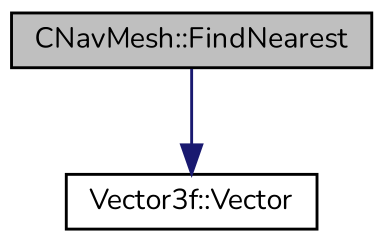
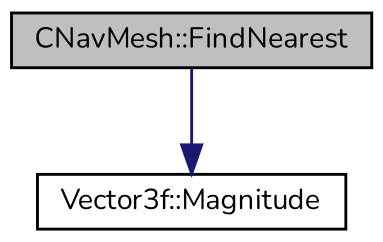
  digraph {
    rankdir=TB
    fontname=Nunito
    node [color=black fontname=Nunito fontsize=10 shape=record style=filled]
    n1 [fillcolor=grey75 fontcolor=black height=0.2 label="CNavMesh::FindNearest" width=0.4]
-   n2 [fillcolor=white height=0.2 label="Vector3f::Vector" width=0.4]
+   n2 [fillcolor=white height=0.2 label="Vector3f::Magnitude" width=0.4]
    n1 -> n2 [color=midnightblue fontname=Nunito fontsize=10 labelfontname=Helvetica labelfontsize=10 style=solid]
  }
